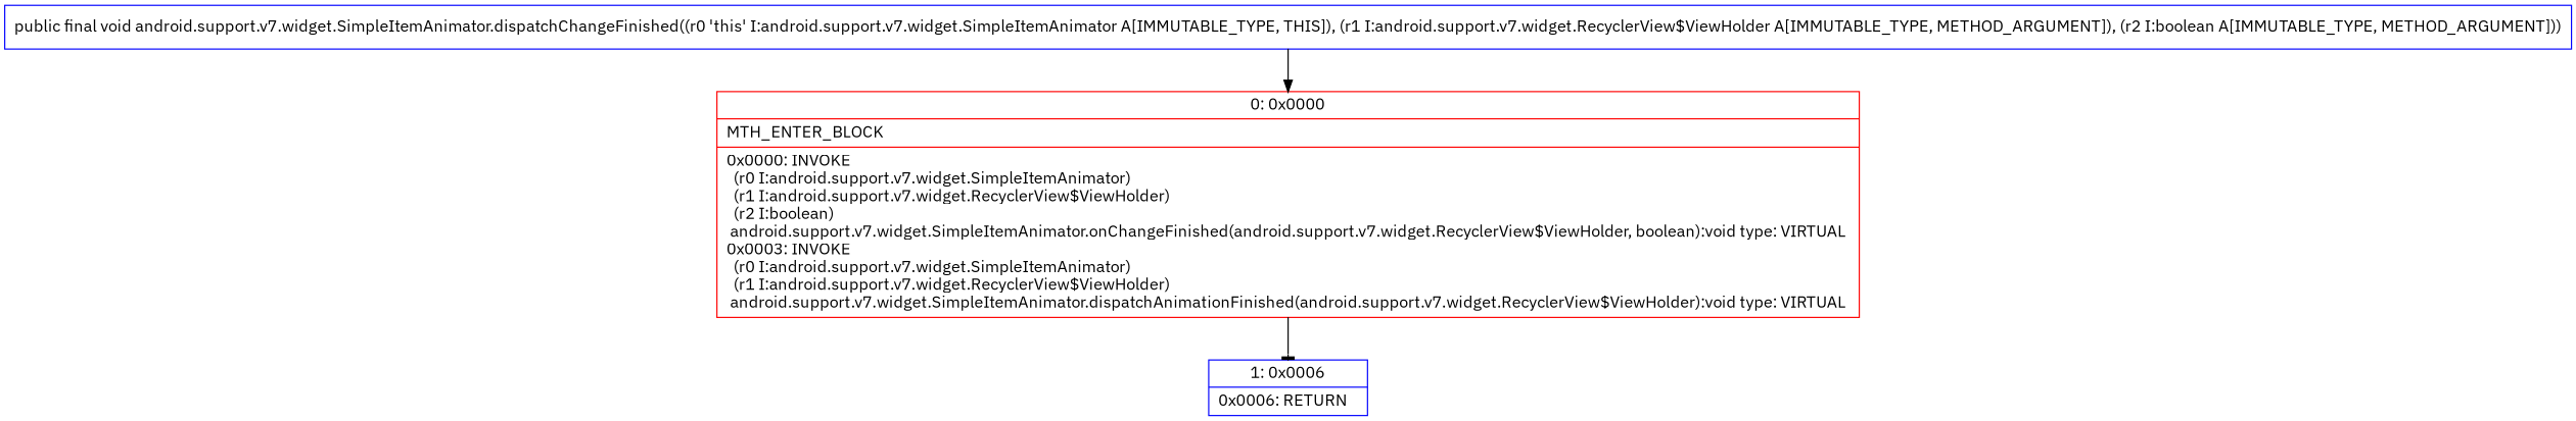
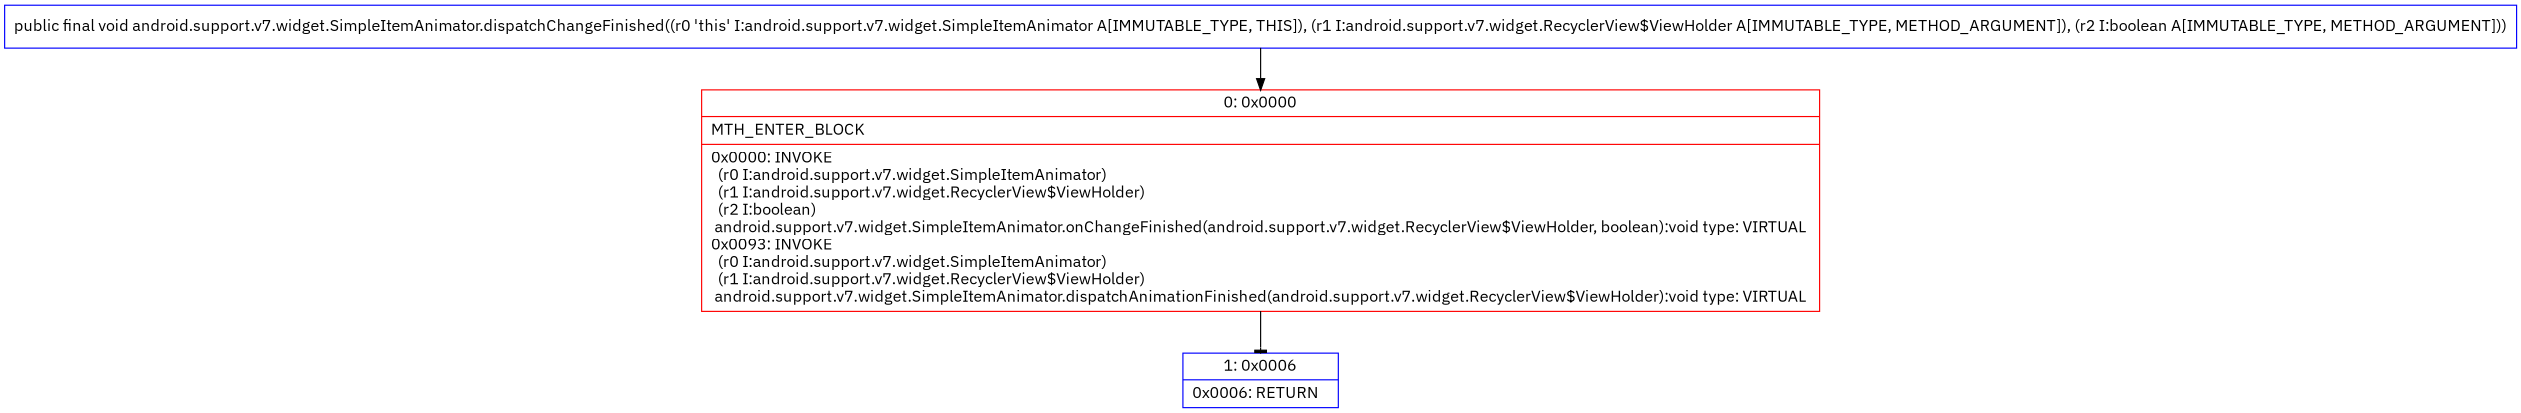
  digraph {
    fontname="IBM Plex Sans"
    node [shape=record color=blue fontname="IBM Plex Sans"]
    edge [style=solid fontname="IBM Plex Sans"]
-   n1 [label="{0\:\ 0x0000|MTH_ENTER_BLOCK\l|0x0000: INVOKE  \l  (r0 I:android.support.v7.widget.SimpleItemAnimator)\l  (r1 I:android.support.v7.widget.RecyclerView$ViewHolder)\l  (r2 I:boolean)\l android.support.v7.widget.SimpleItemAnimator.onChangeFinished(android.support.v7.widget.RecyclerView$ViewHolder, boolean):void type: VIRTUAL \l0x0003: INVOKE  \l  (r0 I:android.support.v7.widget.SimpleItemAnimator)\l  (r1 I:android.support.v7.widget.RecyclerView$ViewHolder)\l android.support.v7.widget.SimpleItemAnimator.dispatchAnimationFinished(android.support.v7.widget.RecyclerView$ViewHolder):void type: VIRTUAL \l}" color=red]
+   n1 [label="{0\:\ 0x0000|MTH_ENTER_BLOCK\l|0x0000: INVOKE  \l  (r0 I:android.support.v7.widget.SimpleItemAnimator)\l  (r1 I:android.support.v7.widget.RecyclerView$ViewHolder)\l  (r2 I:boolean)\l android.support.v7.widget.SimpleItemAnimator.onChangeFinished(android.support.v7.widget.RecyclerView$ViewHolder, boolean):void type: VIRTUAL \l0x0093: INVOKE  \l  (r0 I:android.support.v7.widget.SimpleItemAnimator)\l  (r1 I:android.support.v7.widget.RecyclerView$ViewHolder)\l android.support.v7.widget.SimpleItemAnimator.dispatchAnimationFinished(android.support.v7.widget.RecyclerView$ViewHolder):void type: VIRTUAL \l}" color=red]
    n2 [label="{1\:\ 0x0006|0x0006: RETURN   \l}"]
    n3 [label="{public final void android.support.v7.widget.SimpleItemAnimator.dispatchChangeFinished((r0 'this' I:android.support.v7.widget.SimpleItemAnimator A[IMMUTABLE_TYPE, THIS]), (r1 I:android.support.v7.widget.RecyclerView$ViewHolder A[IMMUTABLE_TYPE, METHOD_ARGUMENT]), (r2 I:boolean A[IMMUTABLE_TYPE, METHOD_ARGUMENT])) }"]
    n1 -> n2 [arrowhead=tee]
    n3 -> n1 [arrowhead=normal]
  }
